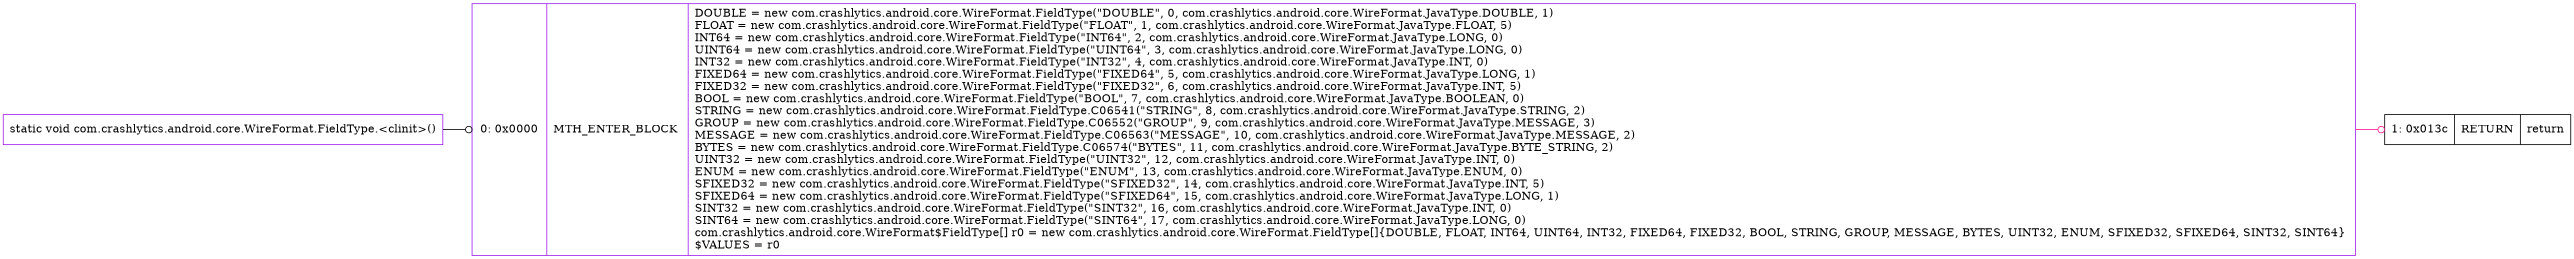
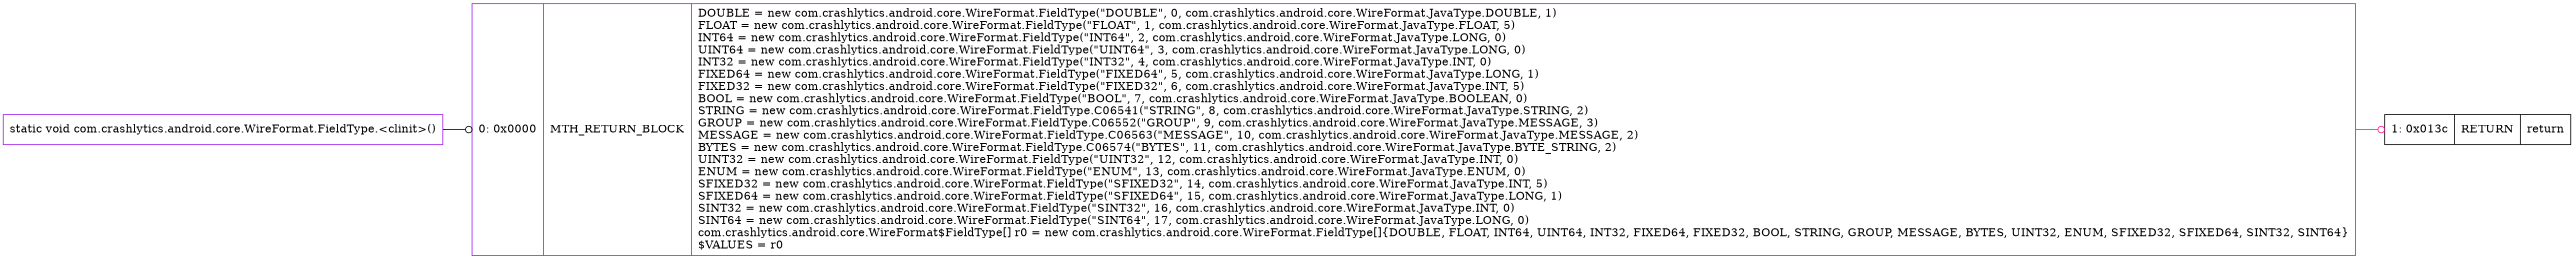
  digraph {
    rankdir=LR
    node [shape=record color=purple]
    edge [style=solid arrowhead=odot]
-   n1 [label="{0\:\ 0x0000|MTH_ENTER_BLOCK\l|DOUBLE = new com.crashlytics.android.core.WireFormat.FieldType(\"DOUBLE\", 0, com.crashlytics.android.core.WireFormat.JavaType.DOUBLE, 1)\lFLOAT = new com.crashlytics.android.core.WireFormat.FieldType(\"FLOAT\", 1, com.crashlytics.android.core.WireFormat.JavaType.FLOAT, 5)\lINT64 = new com.crashlytics.android.core.WireFormat.FieldType(\"INT64\", 2, com.crashlytics.android.core.WireFormat.JavaType.LONG, 0)\lUINT64 = new com.crashlytics.android.core.WireFormat.FieldType(\"UINT64\", 3, com.crashlytics.android.core.WireFormat.JavaType.LONG, 0)\lINT32 = new com.crashlytics.android.core.WireFormat.FieldType(\"INT32\", 4, com.crashlytics.android.core.WireFormat.JavaType.INT, 0)\lFIXED64 = new com.crashlytics.android.core.WireFormat.FieldType(\"FIXED64\", 5, com.crashlytics.android.core.WireFormat.JavaType.LONG, 1)\lFIXED32 = new com.crashlytics.android.core.WireFormat.FieldType(\"FIXED32\", 6, com.crashlytics.android.core.WireFormat.JavaType.INT, 5)\lBOOL = new com.crashlytics.android.core.WireFormat.FieldType(\"BOOL\", 7, com.crashlytics.android.core.WireFormat.JavaType.BOOLEAN, 0)\lSTRING = new com.crashlytics.android.core.WireFormat.FieldType.C06541(\"STRING\", 8, com.crashlytics.android.core.WireFormat.JavaType.STRING, 2)\lGROUP = new com.crashlytics.android.core.WireFormat.FieldType.C06552(\"GROUP\", 9, com.crashlytics.android.core.WireFormat.JavaType.MESSAGE, 3)\lMESSAGE = new com.crashlytics.android.core.WireFormat.FieldType.C06563(\"MESSAGE\", 10, com.crashlytics.android.core.WireFormat.JavaType.MESSAGE, 2)\lBYTES = new com.crashlytics.android.core.WireFormat.FieldType.C06574(\"BYTES\", 11, com.crashlytics.android.core.WireFormat.JavaType.BYTE_STRING, 2)\lUINT32 = new com.crashlytics.android.core.WireFormat.FieldType(\"UINT32\", 12, com.crashlytics.android.core.WireFormat.JavaType.INT, 0)\lENUM = new com.crashlytics.android.core.WireFormat.FieldType(\"ENUM\", 13, com.crashlytics.android.core.WireFormat.JavaType.ENUM, 0)\lSFIXED32 = new com.crashlytics.android.core.WireFormat.FieldType(\"SFIXED32\", 14, com.crashlytics.android.core.WireFormat.JavaType.INT, 5)\lSFIXED64 = new com.crashlytics.android.core.WireFormat.FieldType(\"SFIXED64\", 15, com.crashlytics.android.core.WireFormat.JavaType.LONG, 1)\lSINT32 = new com.crashlytics.android.core.WireFormat.FieldType(\"SINT32\", 16, com.crashlytics.android.core.WireFormat.JavaType.INT, 0)\lSINT64 = new com.crashlytics.android.core.WireFormat.FieldType(\"SINT64\", 17, com.crashlytics.android.core.WireFormat.JavaType.LONG, 0)\lcom.crashlytics.android.core.WireFormat$FieldType[] r0 = new com.crashlytics.android.core.WireFormat.FieldType[]\{DOUBLE, FLOAT, INT64, UINT64, INT32, FIXED64, FIXED32, BOOL, STRING, GROUP, MESSAGE, BYTES, UINT32, ENUM, SFIXED32, SFIXED64, SINT32, SINT64\}\l$VALUES = r0\l}"]
+   n1 [label="{0\:\ 0x0000|MTH_RETURN_BLOCK\l|DOUBLE = new com.crashlytics.android.core.WireFormat.FieldType(\"DOUBLE\", 0, com.crashlytics.android.core.WireFormat.JavaType.DOUBLE, 1)\lFLOAT = new com.crashlytics.android.core.WireFormat.FieldType(\"FLOAT\", 1, com.crashlytics.android.core.WireFormat.JavaType.FLOAT, 5)\lINT64 = new com.crashlytics.android.core.WireFormat.FieldType(\"INT64\", 2, com.crashlytics.android.core.WireFormat.JavaType.LONG, 0)\lUINT64 = new com.crashlytics.android.core.WireFormat.FieldType(\"UINT64\", 3, com.crashlytics.android.core.WireFormat.JavaType.LONG, 0)\lINT32 = new com.crashlytics.android.core.WireFormat.FieldType(\"INT32\", 4, com.crashlytics.android.core.WireFormat.JavaType.INT, 0)\lFIXED64 = new com.crashlytics.android.core.WireFormat.FieldType(\"FIXED64\", 5, com.crashlytics.android.core.WireFormat.JavaType.LONG, 1)\lFIXED32 = new com.crashlytics.android.core.WireFormat.FieldType(\"FIXED32\", 6, com.crashlytics.android.core.WireFormat.JavaType.INT, 5)\lBOOL = new com.crashlytics.android.core.WireFormat.FieldType(\"BOOL\", 7, com.crashlytics.android.core.WireFormat.JavaType.BOOLEAN, 0)\lSTRING = new com.crashlytics.android.core.WireFormat.FieldType.C06541(\"STRING\", 8, com.crashlytics.android.core.WireFormat.JavaType.STRING, 2)\lGROUP = new com.crashlytics.android.core.WireFormat.FieldType.C06552(\"GROUP\", 9, com.crashlytics.android.core.WireFormat.JavaType.MESSAGE, 3)\lMESSAGE = new com.crashlytics.android.core.WireFormat.FieldType.C06563(\"MESSAGE\", 10, com.crashlytics.android.core.WireFormat.JavaType.MESSAGE, 2)\lBYTES = new com.crashlytics.android.core.WireFormat.FieldType.C06574(\"BYTES\", 11, com.crashlytics.android.core.WireFormat.JavaType.BYTE_STRING, 2)\lUINT32 = new com.crashlytics.android.core.WireFormat.FieldType(\"UINT32\", 12, com.crashlytics.android.core.WireFormat.JavaType.INT, 0)\lENUM = new com.crashlytics.android.core.WireFormat.FieldType(\"ENUM\", 13, com.crashlytics.android.core.WireFormat.JavaType.ENUM, 0)\lSFIXED32 = new com.crashlytics.android.core.WireFormat.FieldType(\"SFIXED32\", 14, com.crashlytics.android.core.WireFormat.JavaType.INT, 5)\lSFIXED64 = new com.crashlytics.android.core.WireFormat.FieldType(\"SFIXED64\", 15, com.crashlytics.android.core.WireFormat.JavaType.LONG, 1)\lSINT32 = new com.crashlytics.android.core.WireFormat.FieldType(\"SINT32\", 16, com.crashlytics.android.core.WireFormat.JavaType.INT, 0)\lSINT64 = new com.crashlytics.android.core.WireFormat.FieldType(\"SINT64\", 17, com.crashlytics.android.core.WireFormat.JavaType.LONG, 0)\lcom.crashlytics.android.core.WireFormat$FieldType[] r0 = new com.crashlytics.android.core.WireFormat.FieldType[]\{DOUBLE, FLOAT, INT64, UINT64, INT32, FIXED64, FIXED32, BOOL, STRING, GROUP, MESSAGE, BYTES, UINT32, ENUM, SFIXED32, SFIXED64, SINT32, SINT64\}\l$VALUES = r0\l}"]
    n2 [label="{1\:\ 0x013c|RETURN\l|return\l}" color=black]
    n3 [label="{static void com.crashlytics.android.core.WireFormat.FieldType.\<clinit\>() }"]
    n1 -> n2 [color=deeppink]
    n3 -> n1 [color=black]
  }
